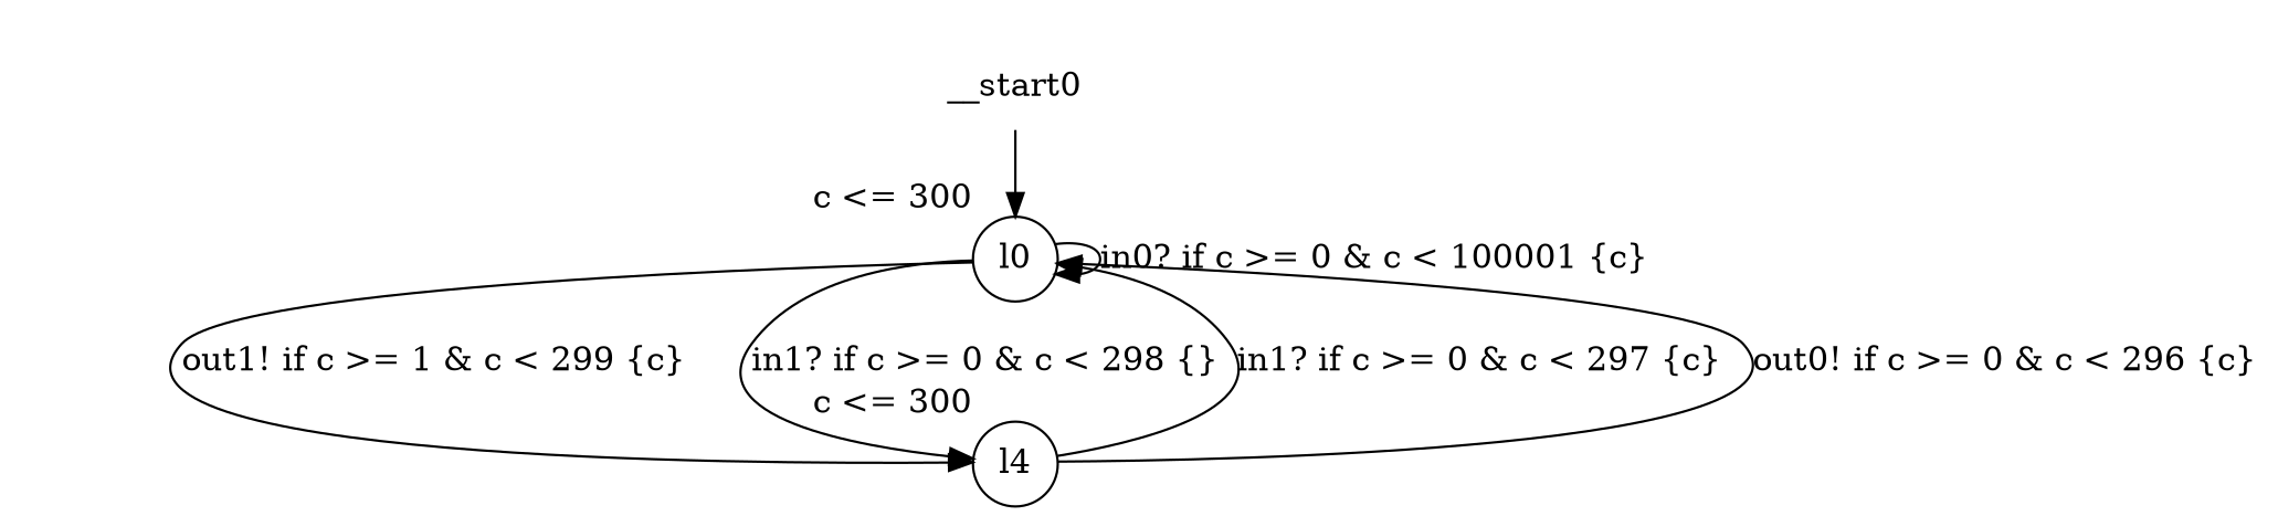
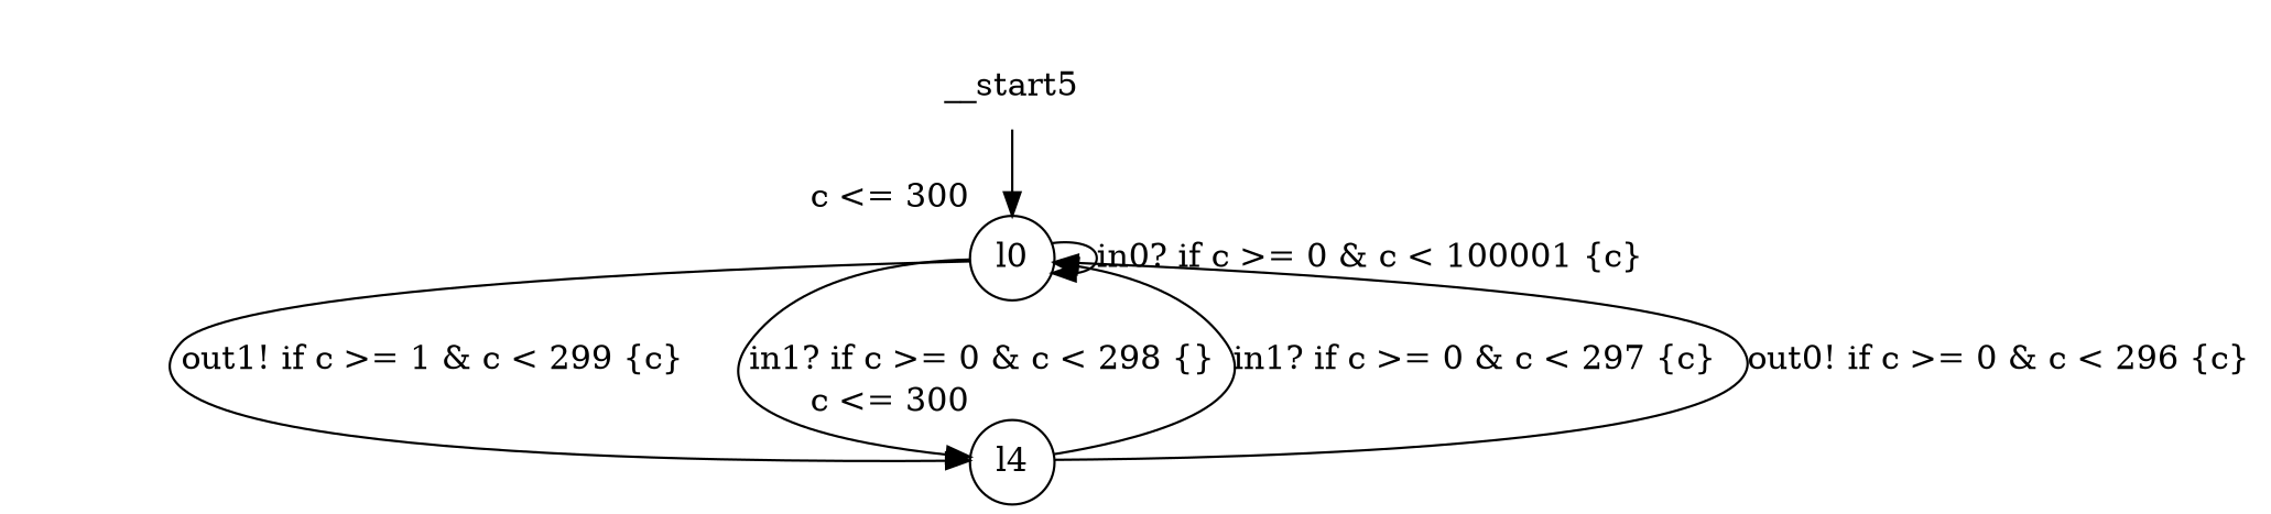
  digraph {
    node [shape=circle margin=0 xlabel="c <= 300"]
-   __start0 [shape=none margin="" xlabel=""]
+   __start0 [shape=none label=__start5 margin="" xlabel=""]
    n2 [label=l0]
    n3 [label=l4]
    __start0 -> n2
    n2 -> n2 [label="in0? if c >= 0 & c < 100001 {c} "]
    n2 -> n3 [label="out1! if c >= 1 & c < 299 {c} "]
    n2 -> n3 [label="in1? if c >= 0 & c < 298 {} "]
    n3 -> n2 [label="in1? if c >= 0 & c < 297 {c} "]
    n3 -> n2 [label="out0! if c >= 0 & c < 296 {c} "]
  }
